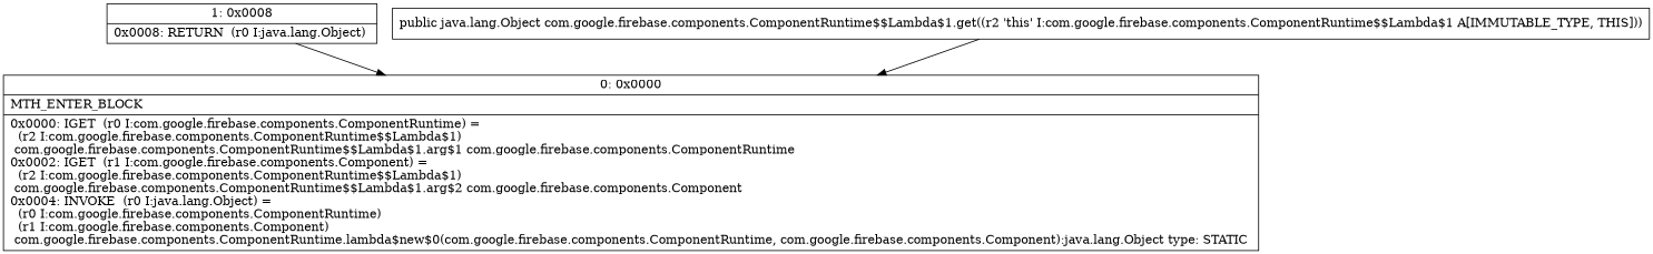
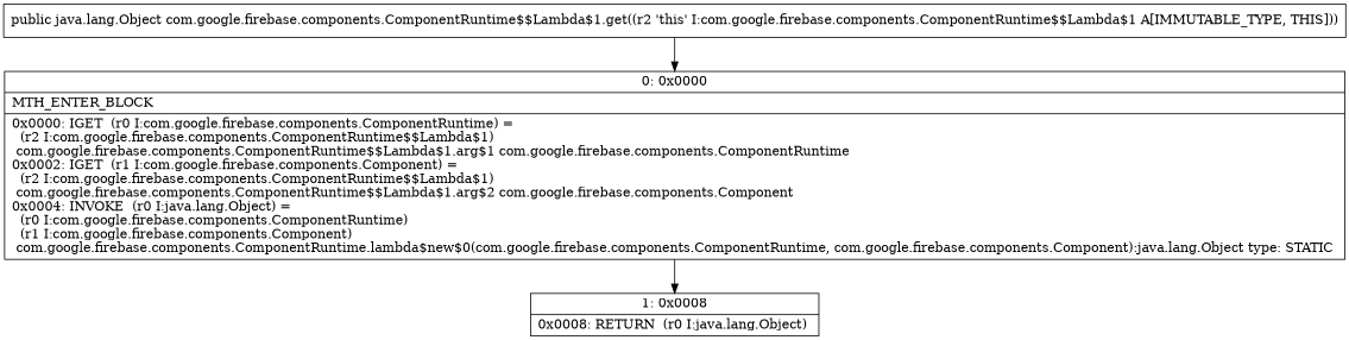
  digraph {
    node [shape=record]
    n1 [label="{0\:\ 0x0000|MTH_ENTER_BLOCK\l|0x0000: IGET  (r0 I:com.google.firebase.components.ComponentRuntime) = \l  (r2 I:com.google.firebase.components.ComponentRuntime$$Lambda$1)\l com.google.firebase.components.ComponentRuntime$$Lambda$1.arg$1 com.google.firebase.components.ComponentRuntime \l0x0002: IGET  (r1 I:com.google.firebase.components.Component) = \l  (r2 I:com.google.firebase.components.ComponentRuntime$$Lambda$1)\l com.google.firebase.components.ComponentRuntime$$Lambda$1.arg$2 com.google.firebase.components.Component \l0x0004: INVOKE  (r0 I:java.lang.Object) = \l  (r0 I:com.google.firebase.components.ComponentRuntime)\l  (r1 I:com.google.firebase.components.Component)\l com.google.firebase.components.ComponentRuntime.lambda$new$0(com.google.firebase.components.ComponentRuntime, com.google.firebase.components.Component):java.lang.Object type: STATIC \l}"]
    n2 [label="{1\:\ 0x0008|0x0008: RETURN  (r0 I:java.lang.Object) \l}"]
    n3 [label="{public java.lang.Object com.google.firebase.components.ComponentRuntime$$Lambda$1.get((r2 'this' I:com.google.firebase.components.ComponentRuntime$$Lambda$1 A[IMMUTABLE_TYPE, THIS])) }"]
-   n2 -> n1
+   n1 -> n2
    n3 -> n1
  }
